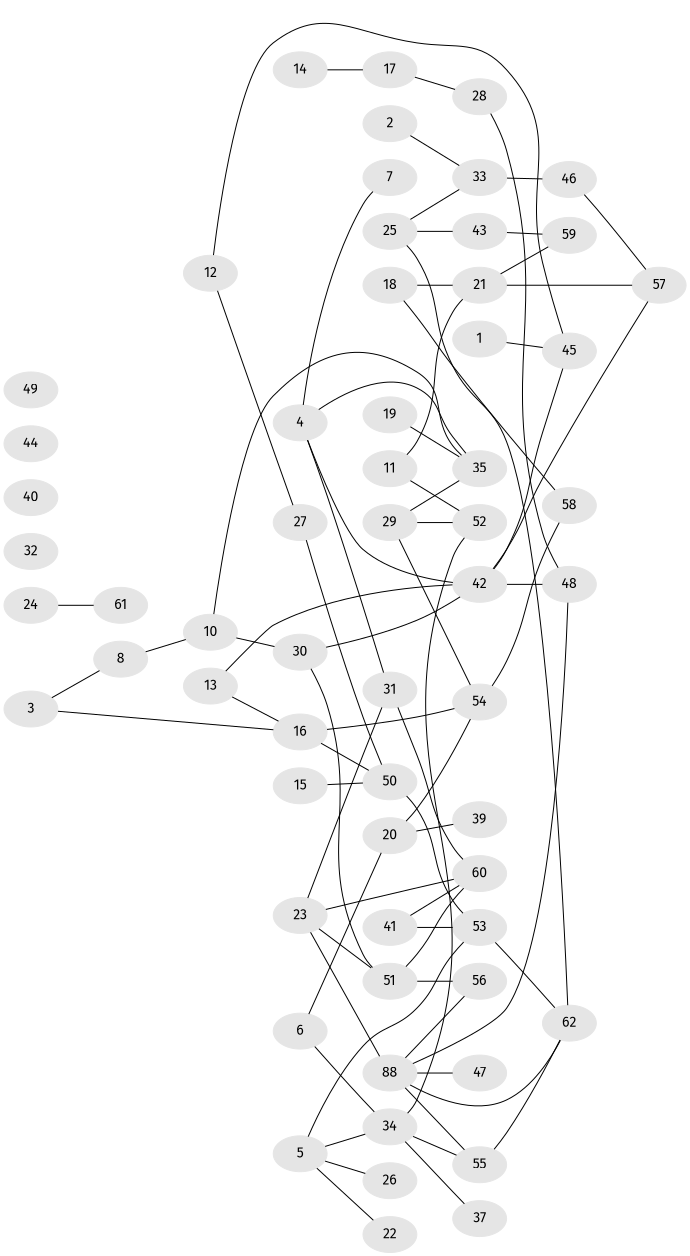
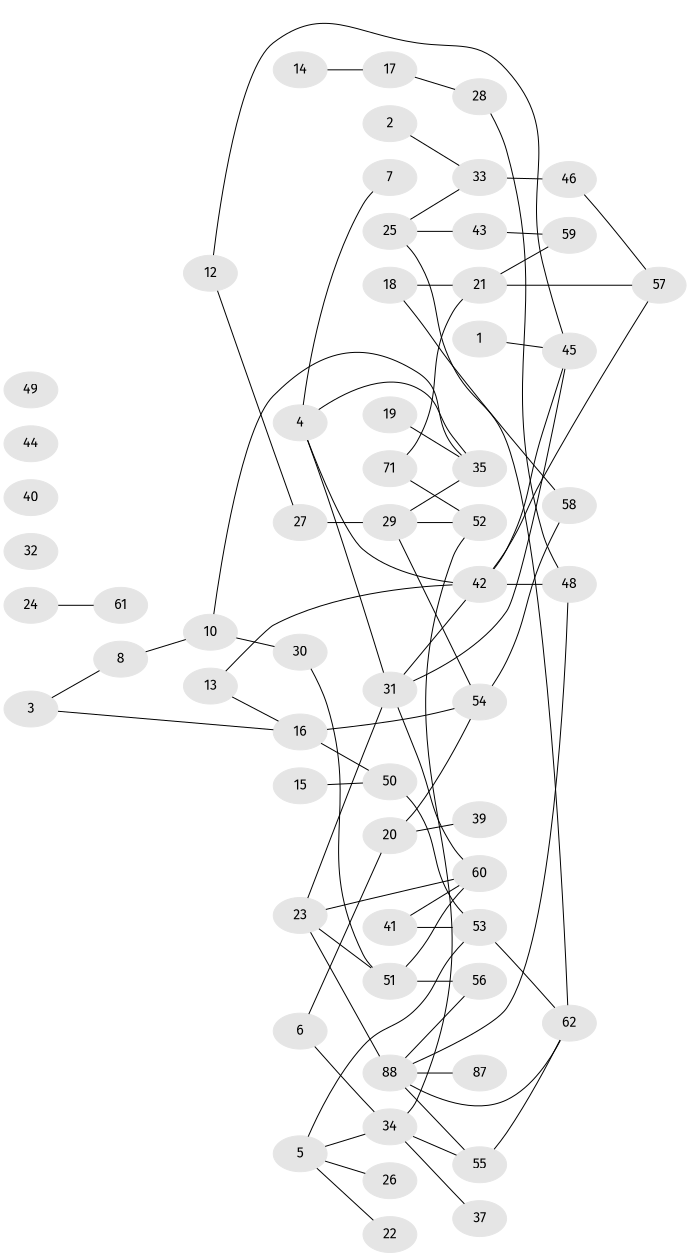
  graph {
    fontname="Fira Sans"
    rankdir=LR
    node [color=gray90 fontname="Fira Sans" style=filled]
    edge [fontname="Fira Sans"]
    1
    45
    2
    33
    46
    3
    8
    16
    10
    50
    54
    4
    7
    31
    35
    42
    60
    57
    48
    5
    22
    26
    34
    53
    52
    37
    55
    62
    6
    20
    39
    30
    51
-   11
+   11 [label=71]
    21
    59
    12
    27
    29
    13
    14
    17
    28
    15
    58
    18
    19
    23
    n49 [label=88]
-   47
+   47 [label=87]
    56
    24
    61
    25
    43
    32
    40
    41
    44
    49
    1 -- 45
    2 -- 33
    33 -- 46
    46 -- 57
    3 -- 8
    3 -- 16
    8 -- 10
    16 -- 50
    16 -- 54
    10 -- 35
    10 -- 30
    50 -- 53
    54 -- 58
    4 -- 7
    4 -- 31
    4 -- 35
    4 -- 42
+   31 -- 45
    31 -- 60
    42 -- 45
    42 -- 57
    42 -- 48
    5 -- 22
    5 -- 26
    5 -- 34
    5 -- 53
    34 -- 52
    34 -- 37
    34 -- 55
    53 -- 62
    55 -- 62
    6 -- 34
    6 -- 20
    20 -- 54
    20 -- 39
-   30 -- 42
+   31 -- 42
    30 -- 51
    51 -- 60
    51 -- 56
    11 -- 52
    11 -- 21
    21 -- 57
    21 -- 59
    12 -- 45
    12 -- 27
-   27 -- 50
+   27 -- 29
    29 -- 54
    29 -- 35
    29 -- 52
    13 -- 16
    13 -- 42
    14 -- 17
    17 -- 28
    28 -- 48
    15 -- 50
    18 -- 21
    18 -- 58
    19 -- 35
    23 -- 31
    23 -- 60
    23 -- 51
    23 -- n49
    n49 -- 48
    n49 -- 55
    n49 -- 62
    n49 -- 47
    n49 -- 56
    24 -- 61
    25 -- 33
    25 -- 62
    25 -- 43
    43 -- 59
    41 -- 60
    41 -- 53
  }
